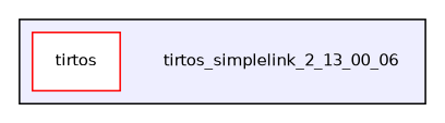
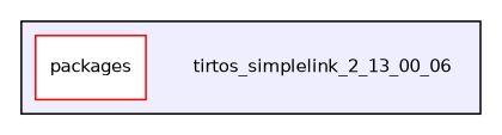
  digraph {
    compound=true
    node [fontname=Helvetica fontsize=10]
    n1 [label=tirtos_simplelink_2_13_00_06 shape=plaintext]
-   n2 [color=red fillcolor=white label=tirtos shape=box style=filled]
+   n2 [color=red fillcolor=white label=packages shape=box style=filled]
    subgraph cluster_1 {
      bgcolor="#eeeeff"
      pencolor=black
      n1
      n2
    }
  }
